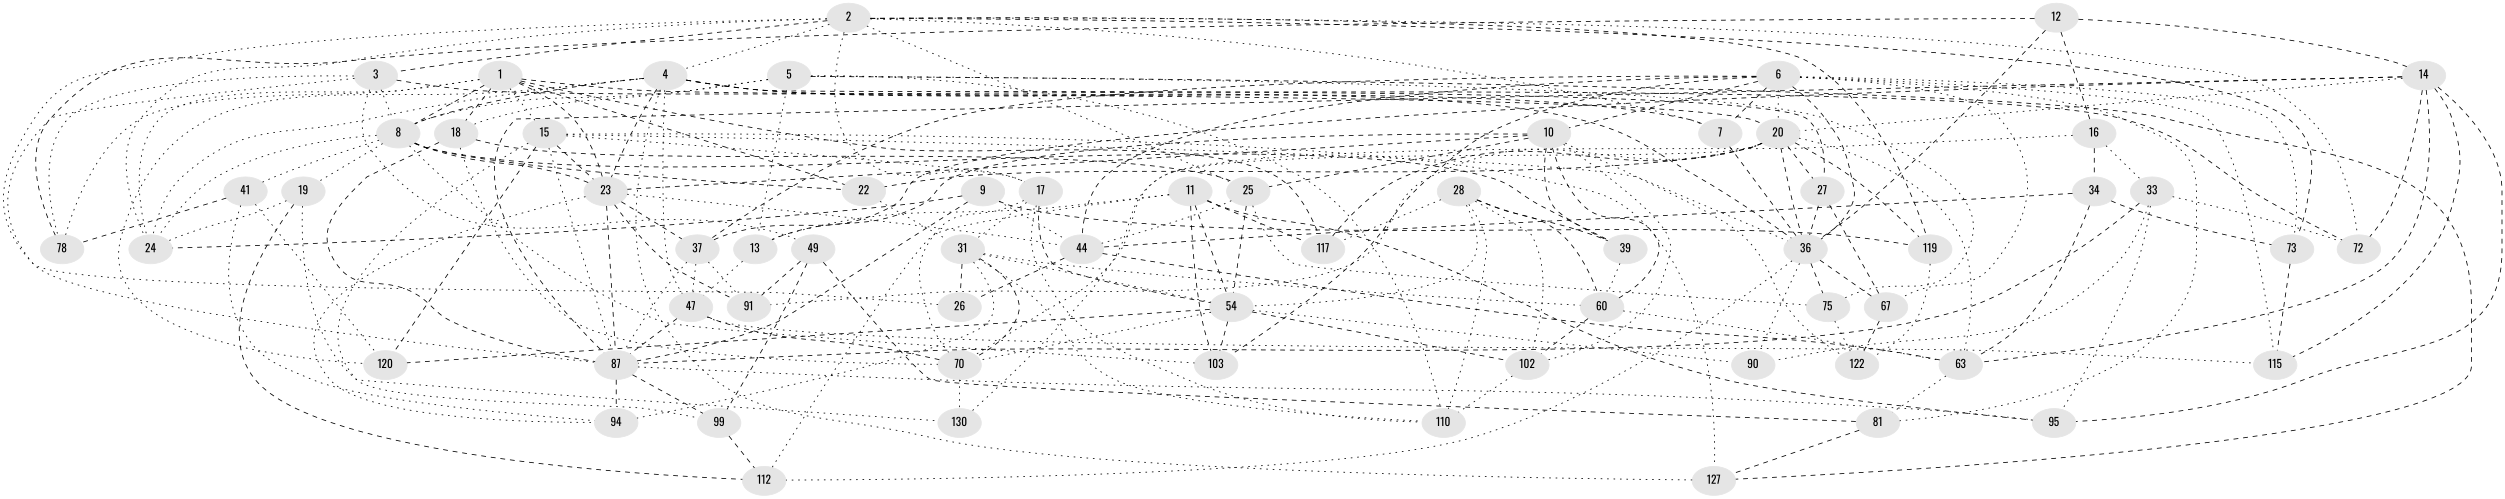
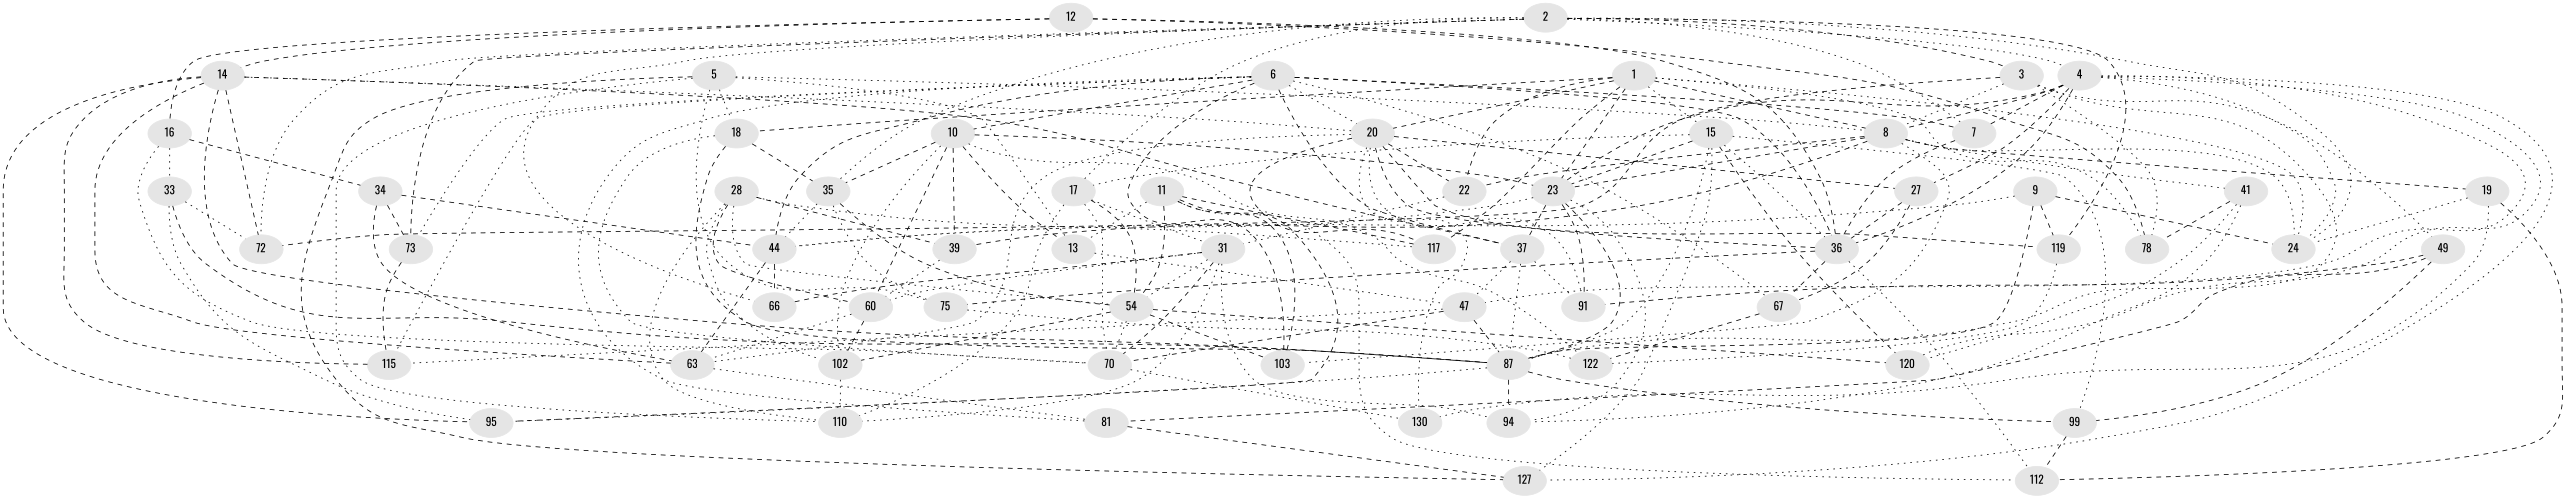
  graph {
    fontname=Oswald
    node [color=gray90 fontname=Oswald style=filled]
    edge [fontname=Oswald style=dashed]
    1 [super="+45"]
    8 [super="+69+42"]
    15 [super="+88+125"]
    18 [super="+108"]
    20 [super="+43+61+64"]
    22
    23 [super="+40+55"]
    24 [super="+48"]
    78
    117
    103
    19
    39
    41
    17 [super="+21"]
    87 [super="+114+89+111"]
    36 [super="+82+38+79"]
    120
    127
    99
-   25 [super="+86"]
+   25 [super="+86" label=35]
    70 [super="+104+83"]
    119
    27
    63 [super="+80"]
    130
    91
    31 [super="+56"]
    37 [super="+116"]
    44 [super="+128+96"]
    94 [super="+100"]
    2 [super="+26+53"]
    3 [super="+77"]
    4 [super="+29"]
    7
-   66 [label=26]
+   66
    72
    73
    49
    47 [super="+98"]
    110 [super="+126"]
    54 [super="+92"]
    75
    115
    122
    81
    95
    67
    112
-   90
    5 [super="+124"]
    13
    6 [super="+51+65"]
    10 [super="+52"]
    60 [super="+85"]
    102 [super="+121"]
    9
    11 [super="+32"]
    14 [super="+30+101"]
    12
    16
    33 [super="+46"]
    34
    28 [super="+59"]
    1 -- 8 [weight=2]
    1 -- 15 [style=dotted]
    1 -- 18
    1 -- 20
    1 -- 22
    1 -- 23
    1 -- 24 [style=dotted]
    1 -- 78 [style=dotted]
    1 -- 117
    8 -- 22
    8 -- 23
    8 -- 24 [style=dotted]
    8 -- 103 [style=dotted]
-   8 -- 19 [style=dotted]
+   8 -- 19
    8 -- 39
    8 -- 41 [style=dotted]
    15 -- 23
    15 -- 17 [style=dotted]
    15 -- 87 [style=dotted]
    15 -- 36 [style=dotted]
    15 -- 120
    15 -- 127 [style=dotted]
    15 -- 99 [style=dotted]
    18 -- 87
    18 -- 25
    18 -- 70 [style=dotted weight=2]
    20 -- 22
    20 -- 117
    20 -- 36
    20 -- 119
    20 -- 27
    20 -- 63 [style=dotted]
    20 -- 130 [style=dotted]
    20 -- 91 [style=dotted]
    22 -- 31 [style=dotted]
    23 -- 87
    23 -- 91
    23 -- 37
    23 -- 44 [style=dotted]
    23 -- 94 [style=dotted]
    19 -- 24 [style=dotted]
    19 -- 130 [style=dotted]
    19 -- 112
    39 -- 60 [style=dotted]
    41 -- 78
    41 -- 120 [style=dotted]
    41 -- 94 [style=dotted]
    17 -- 70 [style=dotted]
    17 -- 31 [style=dotted]
    17 -- 110 [style=dotted]
    17 -- 54
    87 -- 99
    87 -- 94 [weight=2]
    87 -- 95 [style=dotted]
    36 -- 75
    36 -- 67
    36 -- 112 [style=dotted]
-   36 -- 90 [style=dotted weight=2]
    99 -- 112
    25 -- 44 [style=dotted]
    25 -- 54
    25 -- 75 [style=dotted]
    70 -- 130 [style=dotted]
    119 -- 122 [style=dotted]
    27 -- 36
    27 -- 67
    63 -- 81 [style=dotted]
    31 -- 70
    31 -- 94 [style=dotted]
    31 -- 66
    31 -- 110 [style=dotted]
    31 -- 54 [style=dotted]
    31 -- 60 [style=dotted]
    37 -- 87 [style=dotted]
    37 -- 91 [style=dotted]
    37 -- 47 [style=dotted]
    44 -- 63
    44 -- 66 [weight=2]
    2 -- 24 [style=dotted]
    2 -- 17 [style=dotted]
    2 -- 25 [style=dotted]
    2 -- 119
    2 -- 3
    2 -- 4 [style=dotted]
    2 -- 7 [style=dotted]
    2 -- 66 [style=dotted]
    2 -- 72 [style=dotted]
    2 -- 73
    3 -- 8 [style=dotted]
    3 -- 78 [style=dotted]
    3 -- 87 [style=dotted]
    3 -- 72
    3 -- 49 [style=dotted]
    4 -- 8
    4 -- 23
    4 -- 24 [style=dotted]
    4 -- 36
    4 -- 120 [style=dotted]
    4 -- 127 [style=dotted]
    4 -- 27
    4 -- 7
    4 -- 47 [style=dotted]
    7 -- 36
    73 -- 115
    49 -- 99
    49 -- 91
    49 -- 81
    47 -- 87
    47 -- 70
    47 -- 115 [style=dotted]
    54 -- 103
    54 -- 120
    54 -- 70 [style=dotted]
-   54 -- 90 [style=dotted]
    54 -- 102
    75 -- 122 [style=dotted]
    81 -- 127
    67 -- 122
    5 -- 8 [style=dotted]
    5 -- 18 [style=dotted]
    5 -- 127
    5 -- 110 [style=dotted]
    5 -- 75 [style=dotted]
    5 -- 13 [style=dotted]
    13 -- 47 [style=dotted]
    6 -- 20 [style=dotted weight=2]
    6 -- 103
    6 -- 36
    6 -- 37
    6 -- 44
    6 -- 7
    6 -- 73 [style=dotted]
    6 -- 115 [style=dotted]
    6 -- 81 [style=dotted]
    6 -- 67 [style=dotted]
    6 -- 10
    10 -- 23
    10 -- 39
    10 -- 25
    10 -- 122 [style=dotted]
    10 -- 13
    10 -- 60
    10 -- 102 [style=dotted]
    60 -- 63 [style=dotted]
    60 -- 102
    102 -- 110 [style=dotted weight=2]
    9 -- 24
    9 -- 87
    9 -- 119
    9 -- 44 [style=dotted]
    11 -- 117
    11 -- 103
    11 -- 54
    11 -- 95
    11 -- 112 [style=dotted]
    11 -- 13 [style=dotted]
    14 -- 20 [style=dotted]
    14 -- 87
    14 -- 63
    14 -- 37
    14 -- 72
    14 -- 115
    14 -- 95
    12 -- 78
    12 -- 36
    12 -- 14
    12 -- 16
    16 -- 70 [style=dotted]
    16 -- 33 [style=dotted]
    16 -- 34
    33 -- 87 [weight=2]
    33 -- 72 [style=dotted]
    33 -- 95 [style=dotted]
-   33 -- 90 [style=dotted]
    34 -- 63
    34 -- 44
    34 -- 73
    28 -- 117 [style=dotted]
    28 -- 39
    28 -- 110 [style=dotted]
    28 -- 54 [style=dotted]
    28 -- 60
    28 -- 102 [style=dotted]
  }
